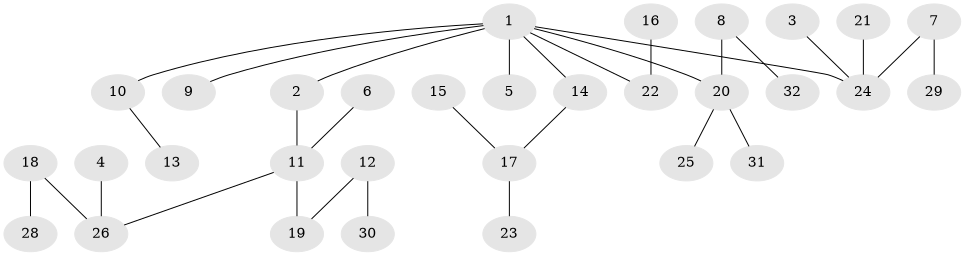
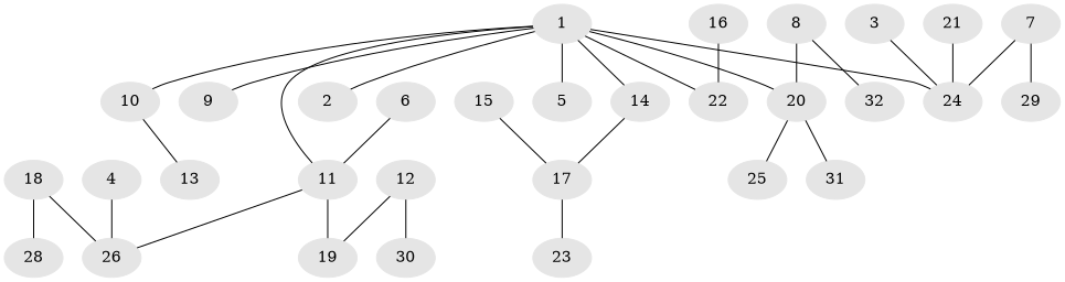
  graph {
    node [color=gray90 style=filled]
    edge [weight=1.0]
    1
    2
    5
    9
    10
    11
    14
    20
    22
    24
    13
    26
    19
    17
    25
    31
    3
    4
    6
    7
    29
    8
    32
    12
    30
    23
    15
    16
    18
    28
    21
    1 -- 2
    1 -- 5
    1 -- 9
    1 -- 10
-   2 -- 11
+   1 -- 11
    1 -- 14
    1 -- 20
    1 -- 22
    1 -- 24
    10 -- 13
    11 -- 26
    11 -- 19
    14 -- 17
    20 -- 25
    20 -- 31
    17 -- 23
    3 -- 24
    4 -- 26
    6 -- 11
    7 -- 24
    7 -- 29
    8 -- 20
    8 -- 32
    12 -- 19
    12 -- 30
    15 -- 17
    16 -- 22
    18 -- 26
    18 -- 28
    21 -- 24
  }
